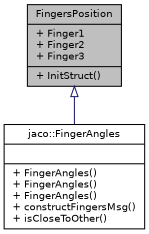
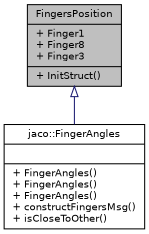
  digraph {
    node [color=black fontname=Helvetica fontsize=10 shape=record style=filled]
-   n1 [fillcolor=grey75 fontcolor=black height=0.2 label="{FingersPosition\n|+ Finger1\l+ Finger2\l+ Finger3\l|+ InitStruct()\l}" width=0.4]
+   n1 [fillcolor=grey75 fontcolor=black height=0.2 label="{FingersPosition\n|+ Finger1\l+ Finger8\l+ Finger3\l|+ InitStruct()\l}" width=0.4]
    n2 [fillcolor=white height=0.2 label="{jaco::FingerAngles\n||+ FingerAngles()\l+ FingerAngles()\l+ FingerAngles()\l+ constructFingersMsg()\l+ isCloseToOther()\l}" width=0.4]
    n1 -> n2 [arrowtail=onormal color=midnightblue dir=back fontname=Helvetica fontsize=10 labelfontname=Helvetica labelfontsize=10 style=solid]
  }
